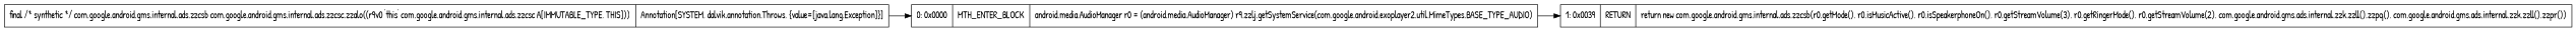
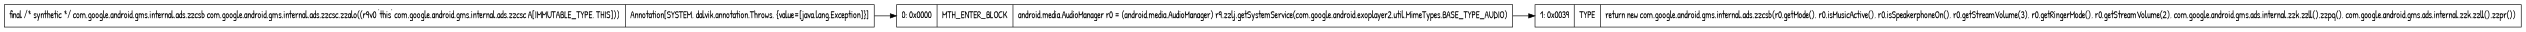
  digraph {
    rankdir=LR
    fontname="Patrick Hand"
    node [shape=record fontname="Patrick Hand"]
    edge [fontname="Patrick Hand"]
    n1 [label="{0\:\ 0x0000|MTH_ENTER_BLOCK\l|android.media.AudioManager r0 = (android.media.AudioManager) r9.zzlj.getSystemService(com.google.android.exoplayer2.util.MimeTypes.BASE_TYPE_AUDIO)\l}"]
-   n2 [label="{1\:\ 0x0039|RETURN\l|return new com.google.android.gms.internal.ads.zzcsb(r0.getMode(), r0.isMusicActive(), r0.isSpeakerphoneOn(), r0.getStreamVolume(3), r0.getRingerMode(), r0.getStreamVolume(2), com.google.android.gms.ads.internal.zzk.zzll().zzpq(), com.google.android.gms.ads.internal.zzk.zzll().zzpr())\l}"]
+   n2 [label="{1\:\ 0x0039|TYPE\l|return new com.google.android.gms.internal.ads.zzcsb(r0.getMode(), r0.isMusicActive(), r0.isSpeakerphoneOn(), r0.getStreamVolume(3), r0.getRingerMode(), r0.getStreamVolume(2), com.google.android.gms.ads.internal.zzk.zzll().zzpq(), com.google.android.gms.ads.internal.zzk.zzll().zzpr())\l}"]
    n3 [label="{final \/* synthetic *\/ com.google.android.gms.internal.ads.zzcsb com.google.android.gms.internal.ads.zzcsc.zzalo((r9v0 'this' com.google.android.gms.internal.ads.zzcsc A[IMMUTABLE_TYPE, THIS]))  | Annotation[SYSTEM, dalvik.annotation.Throws, \{value=[java.lang.Exception]\}]\l}"]
    n1 -> n2
    n3 -> n1
  }
